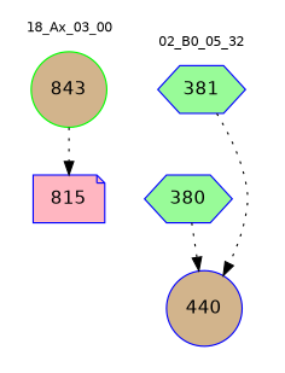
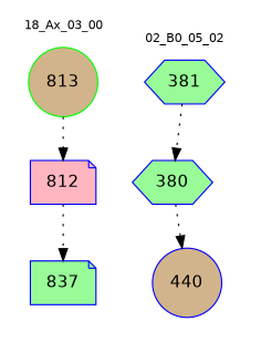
  digraph {
    fontname="DejaVu Sans"
    node [color=blue fillcolor=palegreen fontname="DejaVu Sans" shape=circle style=filled]
    edge [color=black fontname="DejaVu Sans" style=dotted]
-   n1 [color=green fillcolor=tan label=843]
-   n2 [fillcolor=lightpink label=815 shape=note]
+   n1 [color=green fillcolor=tan label=813]
+   n2 [fillcolor=lightpink label=812 shape=note]
+   n3 [label=837 shape=note]
    n4 [label=381 shape=hexagon]
    n5 [label=380 shape=hexagon]
    n6 [fillcolor=tan label=440]
    subgraph cluster_1 {
      color=white
      fontsize=10
      label="18_Ax_03_00"
      n1
      n2
+     n3
    }
    subgraph cluster_2 {
      color=white
      fontsize=10
-     label="02_B0_05_32"
+     label="02_B0_05_02"
      n4
      n5
      n6
    }
    n1 -> n2
-   n4 -> n6
+   n2 -> n3
+   n4 -> n5
    n5 -> n6
  }
